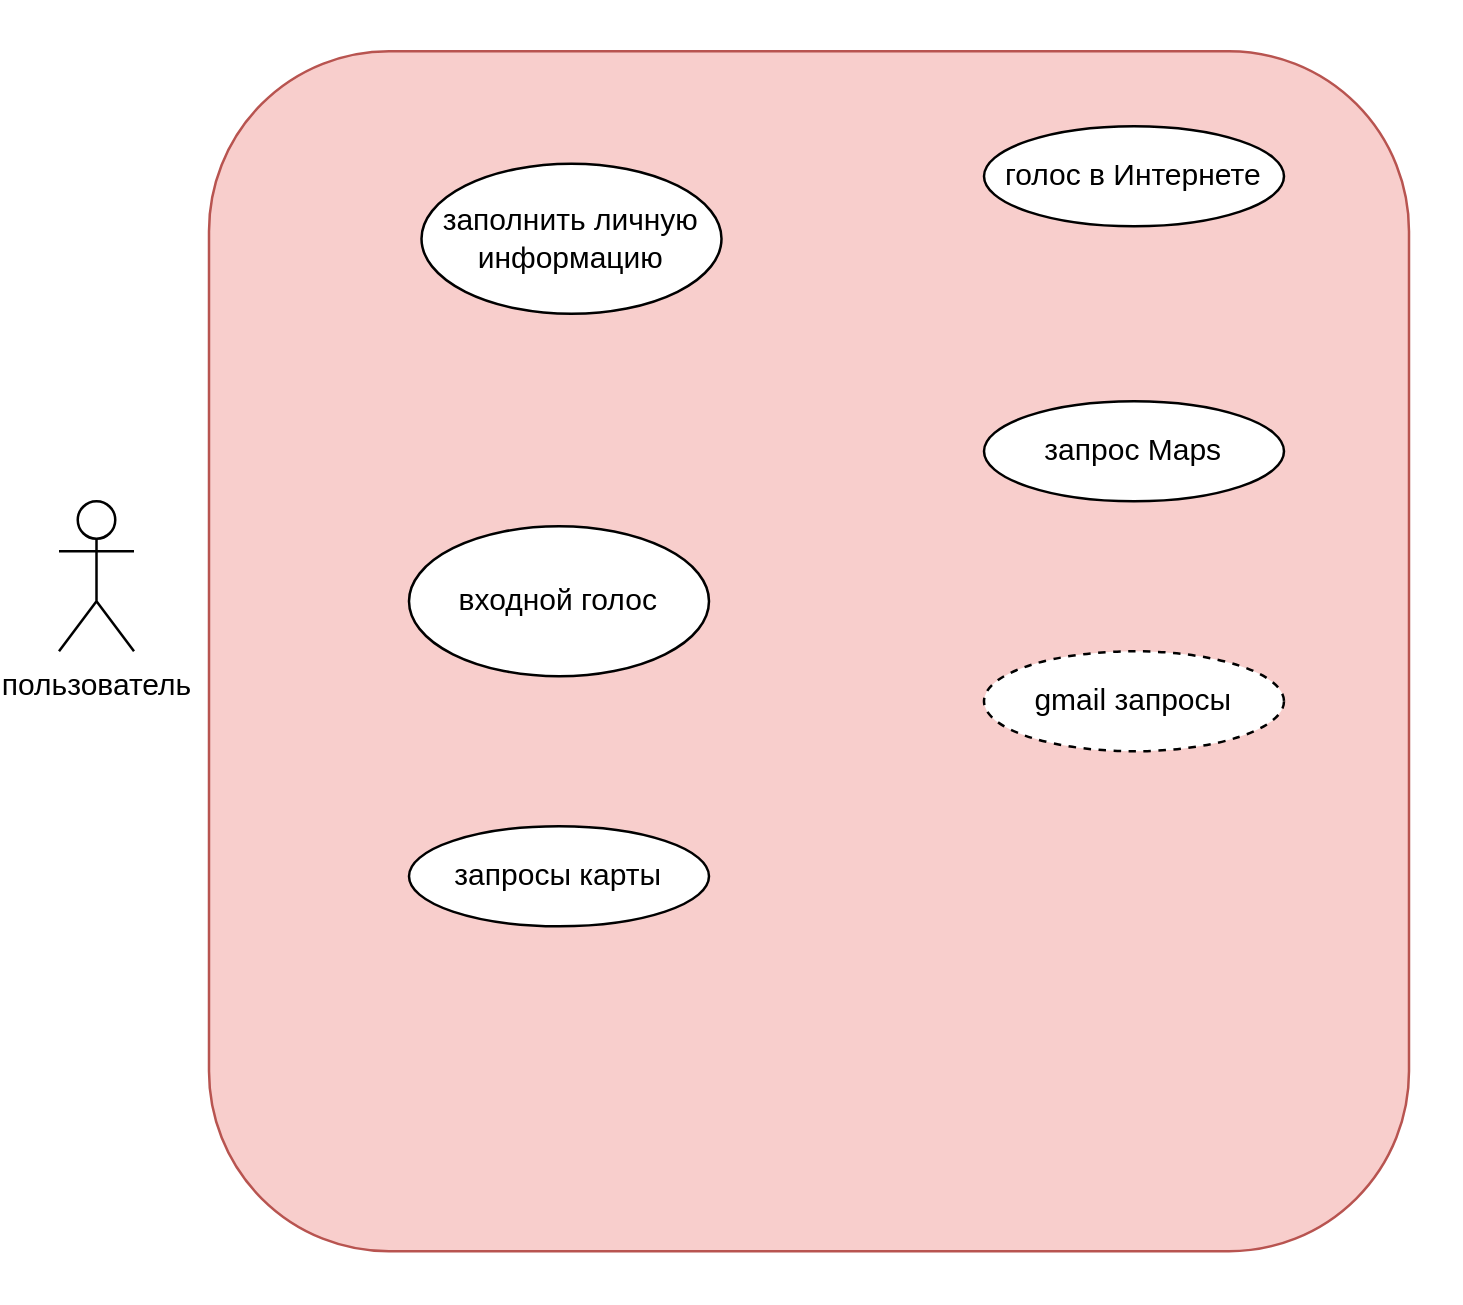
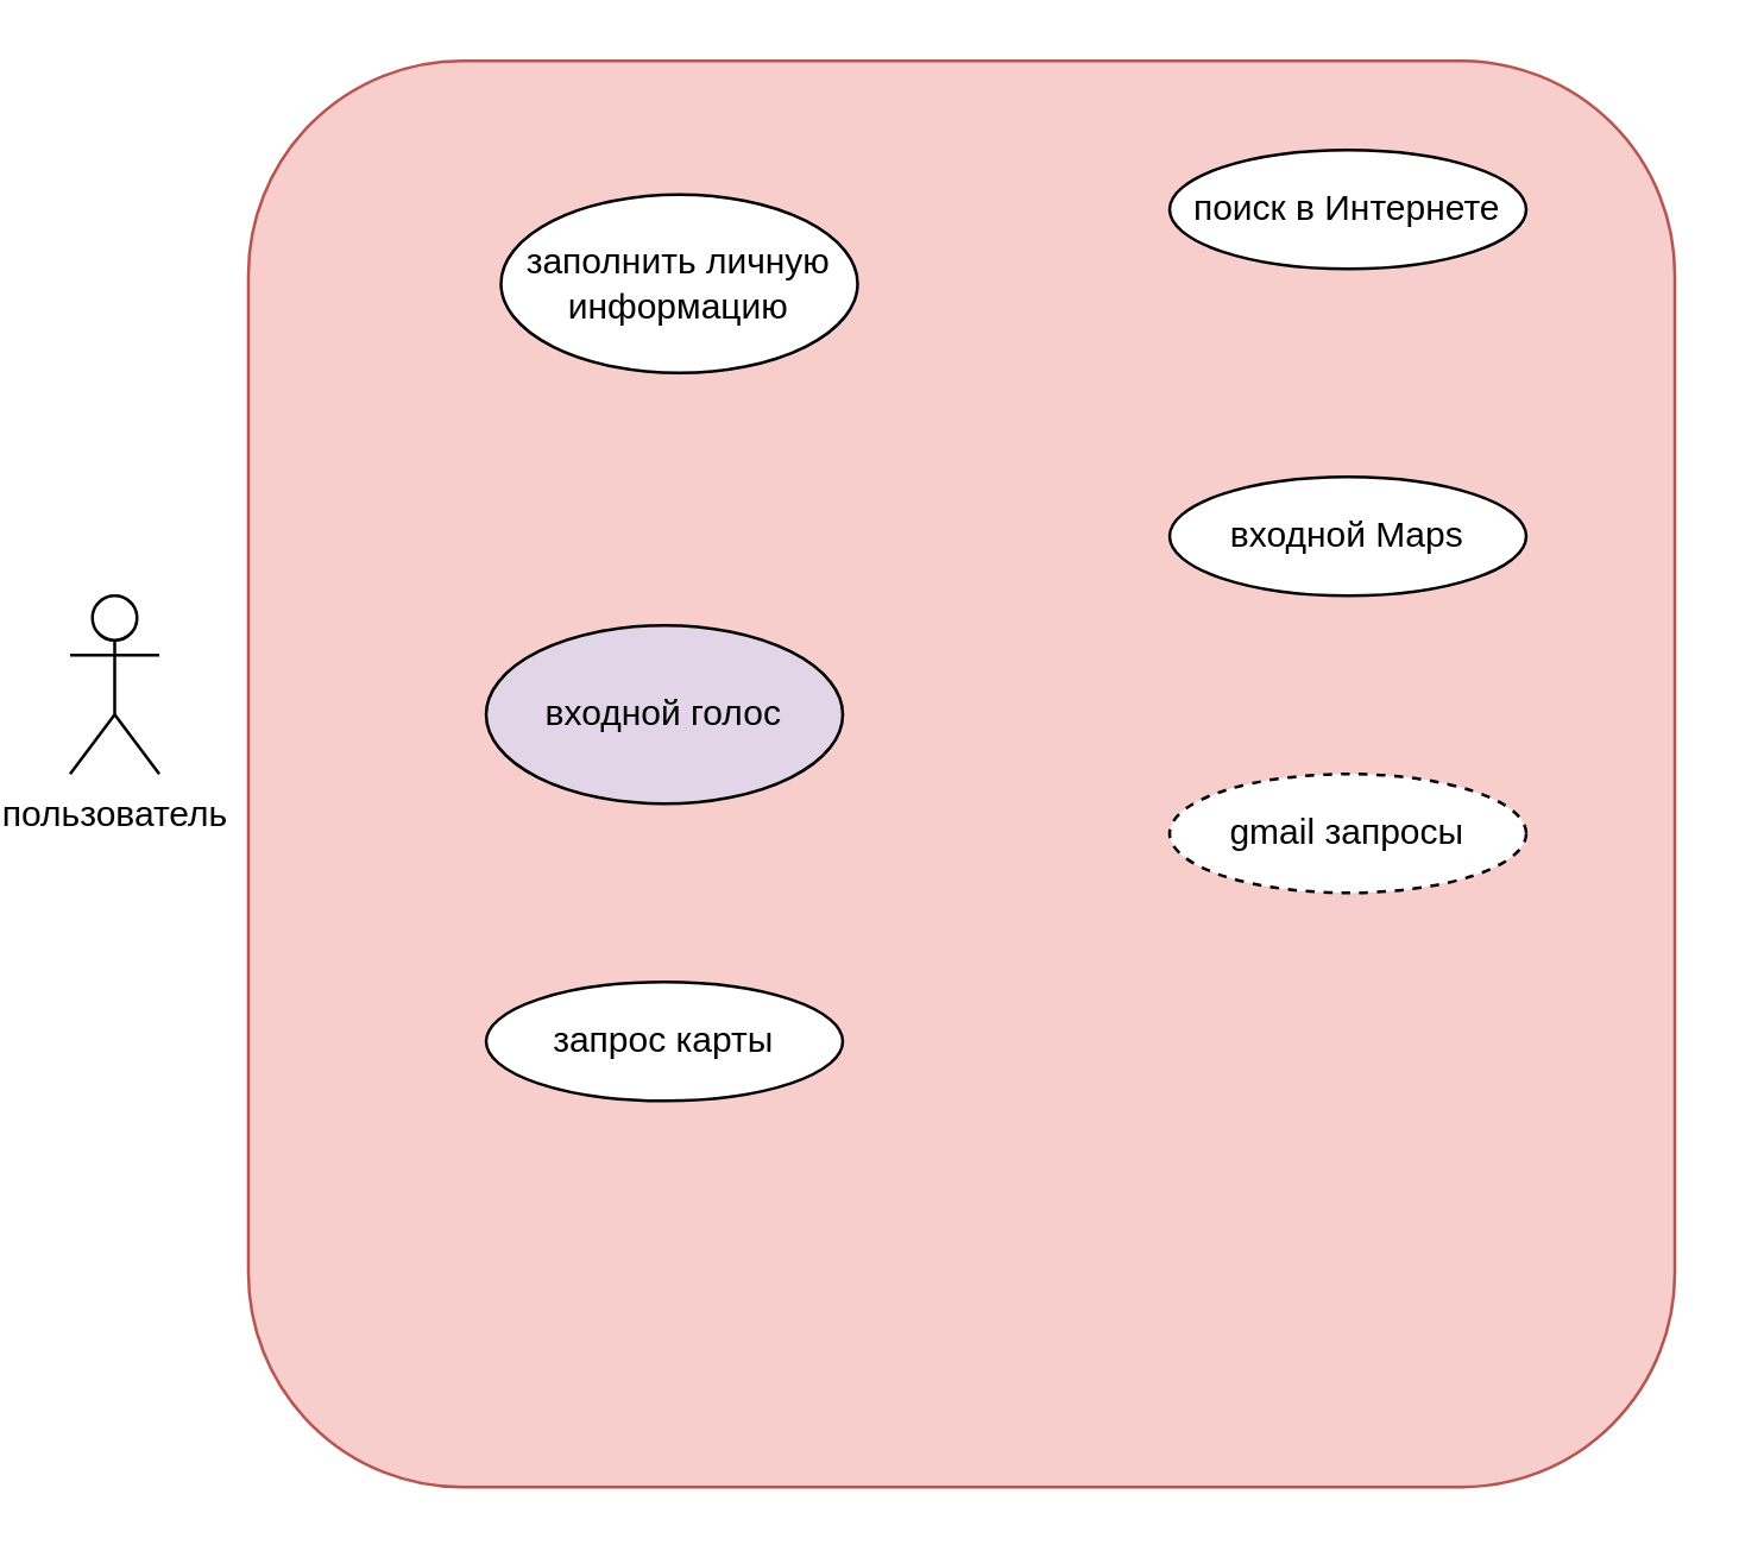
  <mxCell id="0" />
  <mxCell id="1" parent="0" />
  <mxCell id="2" value="пользователь" style="shape=umlActor;verticalLabelPosition=bottom;verticalAlign=top;html=1;outlineConnect=0;" vertex="1" parent="1"><mxGeometry x="20" y="200" width="30" height="60" as="geometry" /></mxCell>
  <mxCell id="3" value="" style="rounded=1;whiteSpace=wrap;html=1;fillColor=#f8cecc;strokeColor=#b85450;" vertex="1" parent="1"><mxGeometry x="80" y="20" width="480" height="480" as="geometry" /></mxCell>
- <mxCell id="4" value="входной голос" style="ellipse;whiteSpace=wrap;html=1;" vertex="1" parent="1"><mxGeometry x="160" y="210" width="120" height="60" as="geometry" /></mxCell>
+ <mxCell id="4" value="входной голос" style="ellipse;whiteSpace=wrap;html=1;fillColor=#e1d5e7;" vertex="1" parent="1"><mxGeometry x="160" y="210" width="120" height="60" as="geometry" /></mxCell>
  <mxCell id="5" value="заполнить личную информацию" style="ellipse;whiteSpace=wrap;html=1;" vertex="1" parent="1"><mxGeometry x="165" y="65" width="120" height="60" as="geometry" /></mxCell>
- <mxCell id="6" value="запросы карты" style="ellipse;whiteSpace=wrap;html=1;" vertex="1" parent="1"><mxGeometry x="160" y="330" width="120" height="40" as="geometry" /></mxCell>
+ <mxCell id="6" value="запрос карты" style="ellipse;whiteSpace=wrap;html=1;" vertex="1" parent="1"><mxGeometry x="160" y="330" width="120" height="40" as="geometry" /></mxCell>
  <mxCell id="7" value="gmail запросы" style="ellipse;whiteSpace=wrap;html=1;dashed=1;" vertex="1" parent="1"><mxGeometry x="390" y="260" width="120" height="40" as="geometry" /></mxCell>
- <mxCell id="8" value="голос в Интернете" style="ellipse;whiteSpace=wrap;html=1;" vertex="1" parent="1"><mxGeometry x="390" y="50" width="120" height="40" as="geometry" /></mxCell>
- <mxCell id="9" value="запрос Maps" style="ellipse;whiteSpace=wrap;html=1;" vertex="1" parent="1"><mxGeometry x="390" y="160" width="120" height="40" as="geometry" /></mxCell>
+ <mxCell id="8" value="поиск в Интернете" style="ellipse;whiteSpace=wrap;html=1;" vertex="1" parent="1"><mxGeometry x="390" y="50" width="120" height="40" as="geometry" /></mxCell>
+ <mxCell id="9" value="входной Maps" style="ellipse;whiteSpace=wrap;html=1;" vertex="1" parent="1"><mxGeometry x="390" y="160" width="120" height="40" as="geometry" /></mxCell>
